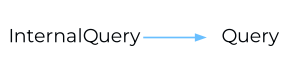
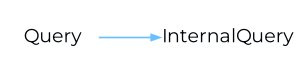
  digraph {
    rankdir=LR
    fontname=Montserrat
    node [fontcolor="#010509FF" fontname=Montserrat fontsize=11 margin=0.01 shape=none]
    n1 [label=Query]
    n2 [label=InternalQuery]
-   n2 -> n1 [arrowsize=0.5 color="#69BFFFFF" fontname=Montserrat]
+   n1 -> n2 [arrowsize=0.5 color="#69BFFFFF" fontname=Montserrat]
  }
